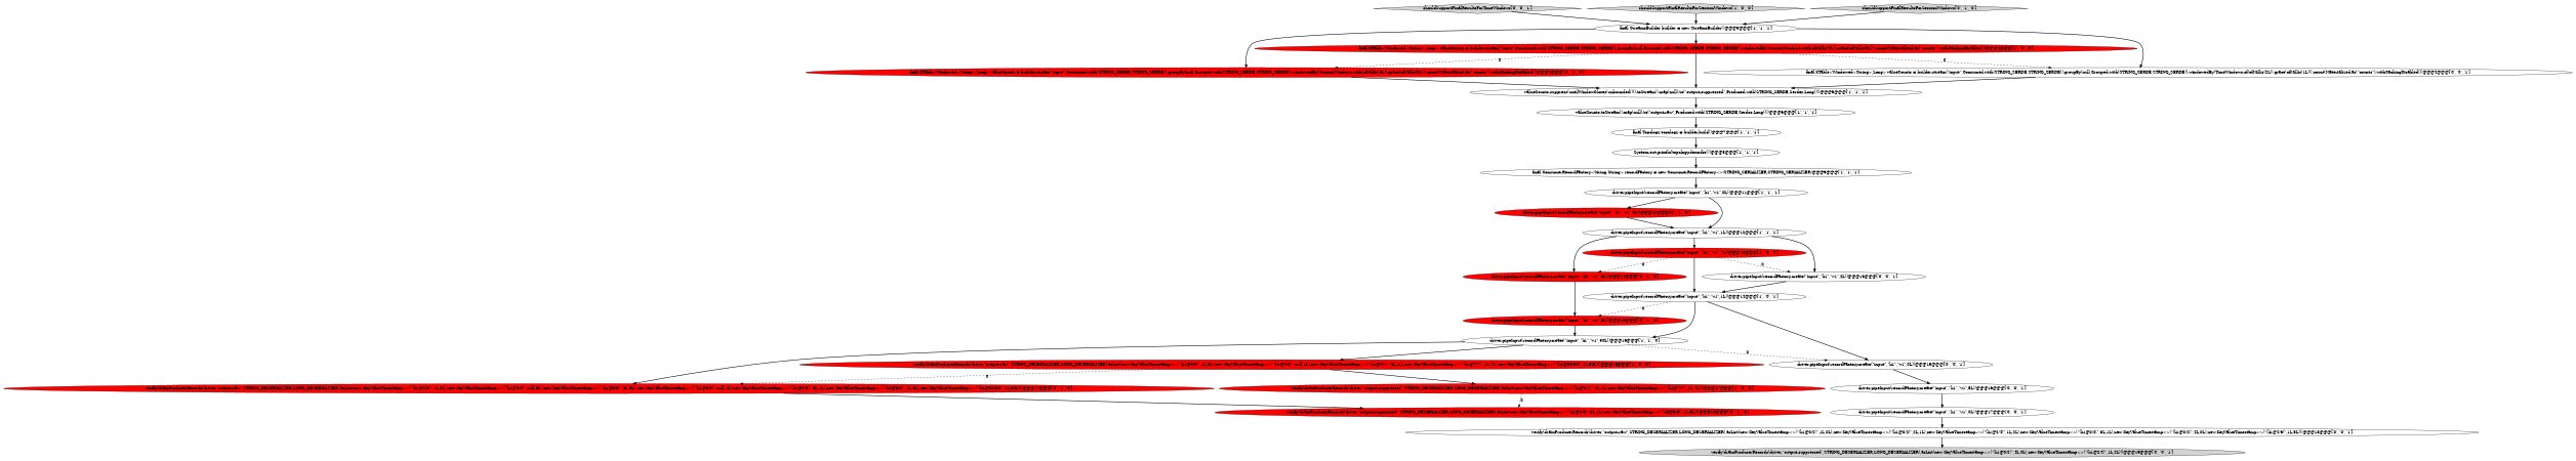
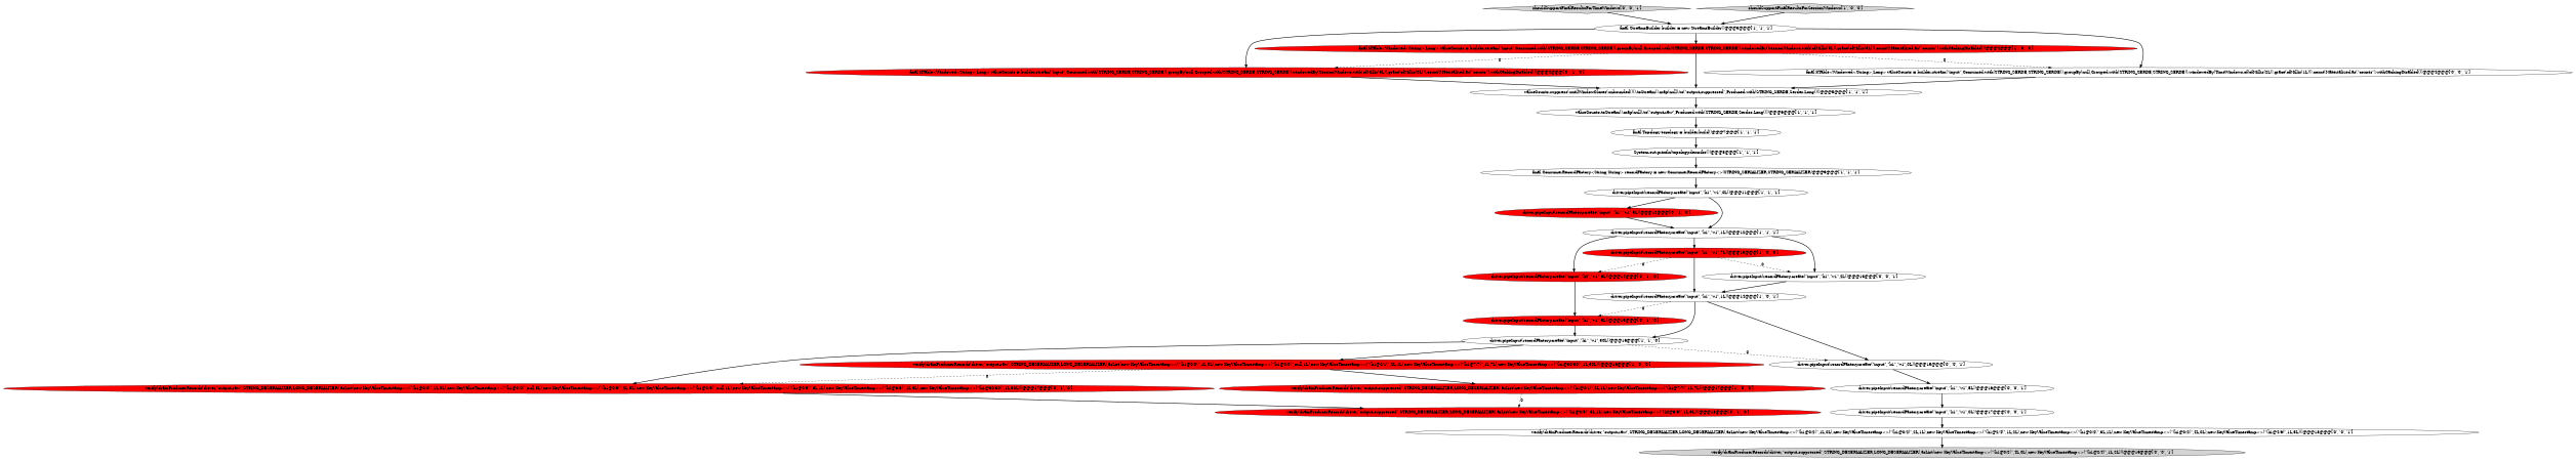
  digraph {
    node [fillcolor=white shape=ellipse style=filled]
    edge [style=bold]
    n1 [fillcolor=red label="final KTable<Windowed<String>,Long> valueCounts = builder.stream(\"input\",Consumed.with(STRING_SERDE,STRING_SERDE)).groupBy(null,Grouped.with(STRING_SERDE,STRING_SERDE)).windowedBy(SessionWindows.with(ofMillis(5L)).grace(ofMillis(5L))).count(Materialized.as(\"counts\").withCachingDisabled())@@@4@@@['1', '0', '0']"]
    n2 [fillcolor=red label="final KTable<Windowed<String>,Long> valueCounts = builder.stream(\"input\",Consumed.with(STRING_SERDE,STRING_SERDE)).groupBy(null,Grouped.with(STRING_SERDE,STRING_SERDE)).windowedBy(SessionWindows.with(ofMillis(5L)).grace(ofMillis(0L))).count(Materialized.as(\"counts\").withCachingDisabled())@@@4@@@['0', '1', '0']"]
    n3 [label="valueCounts.suppress(untilWindowCloses(unbounded())).toStream().map(null).to(\"output-suppressed\",Produced.with(STRING_SERDE,Serdes.Long()))@@@5@@@['1', '1', '1']"]
    n4 [label="final KTable<Windowed<String>,Long> valueCounts = builder.stream(\"input\",Consumed.with(STRING_SERDE,STRING_SERDE)).groupBy(null,Grouped.with(STRING_SERDE,STRING_SERDE)).windowedBy(TimeWindows.of(ofMillis(2L)).grace(ofMillis(1L))).count(Materialized.as(\"counts\").withCachingDisabled())@@@4@@@['0', '0', '1']"]
    n5 [fillcolor=red label="driver.pipeInput(recordFactory.create(\"input\",\"k1\",\"v1\",5L))@@@12@@@['0', '1', '0']"]
    n6 [label="driver.pipeInput(recordFactory.create(\"input\",\"k1\",\"v1\",1L))@@@12@@@['1', '1', '1']"]
    n7 [label="driver.pipeInput(recordFactory.create(\"input\",\"k1\",\"v1\",30L))@@@16@@@['1', '1', '0']"]
    n8 [label="driver.pipeInput(recordFactory.create(\"input\",\"k1\",\"v1\",0L))@@@15@@@['0', '0', '1']"]
    n9 [fillcolor=red label="verify(drainProducerRecords(driver,\"output-raw\",STRING_DESERIALIZER,LONG_DESERIALIZER),asList(new KeyValueTimestamp<>(\"(k1@0/0(\",1L,0L),new KeyValueTimestamp<>(\"(k1@0/0(\",null,1L),new KeyValueTimestamp<>(\"(k1@0/1(\",2L,1L),new KeyValueTimestamp<>(\"(k1@7/7(\",1L,7L),new KeyValueTimestamp<>(\"(k1@30/30(\",1L,30L)))@@@16@@@['1', '0', '0']"]
    n10 [fillcolor=red label="verify(drainProducerRecords(driver,\"output-raw\",STRING_DESERIALIZER,LONG_DESERIALIZER),asList(new KeyValueTimestamp<>(\"(k1@0/0(\",1L,0L),new KeyValueTimestamp<>(\"(k1@0/0(\",null,5L),new KeyValueTimestamp<>(\"(k1@0/5(\",2L,5L),new KeyValueTimestamp<>(\"(k1@0/5(\",null,1L),new KeyValueTimestamp<>(\"(k1@0/5(\",3L,1L),new KeyValueTimestamp<>(\"(k2@6/6(\",1L,6L),new KeyValueTimestamp<>(\"(k1@30/30(\",1L,30L)))@@@17@@@['0', '1', '0']"]
    n11 [label="final ConsumerRecordFactory<String,String> recordFactory = new ConsumerRecordFactory<>(STRING_SERIALIZER,STRING_SERIALIZER)@@@9@@@['1', '1', '1']"]
    n12 [label="driver.pipeInput(recordFactory.create(\"input\",\"k1\",\"v1\",0L))@@@11@@@['1', '1', '1']"]
    n13 [label="driver.pipeInput(recordFactory.create(\"input\",\"k1\",\"v1\",5L))@@@16@@@['0', '0', '1']"]
    n14 [fillcolor=red label="verify(drainProducerRecords(driver,\"output-suppressed\",STRING_DESERIALIZER,LONG_DESERIALIZER),asList(new KeyValueTimestamp<>(\"(k1@0/1(\",2L,1L),new KeyValueTimestamp<>(\"(k1@7/7(\",1L,7L)))@@@17@@@['1', '0', '0']"]
    n15 [label="valueCounts.toStream().map(null).to(\"output-raw\",Produced.with(STRING_SERDE,Serdes.Long()))@@@6@@@['1', '1', '1']"]
    n16 [label="final Topology topology = builder.build()@@@7@@@['1', '1', '1']"]
    n17 [label="System.out.println(topology.describe())@@@8@@@['1', '1', '1']"]
    n18 [fillcolor=lightgray label="shouldSupportFinalResultsForTimeWindows['0', '0', '1']" shape=diamond]
    n19 [label="final StreamsBuilder builder = new StreamsBuilder()@@@3@@@['1', '1', '1']"]
    n20 [fillcolor=red label="driver.pipeInput(recordFactory.create(\"input\",\"k1\",\"v1\",5L))@@@15@@@['0', '1', '0']"]
    n21 [fillcolor=red label="driver.pipeInput(recordFactory.create(\"input\",\"k2\",\"v1\",6L))@@@14@@@['0', '1', '0']"]
    n22 [label="driver.pipeInput(recordFactory.create(\"input\",\"k1\",\"v1\",0L))@@@17@@@['0', '0', '1']"]
    n23 [label="verify(drainProducerRecords(driver,\"output-raw\",STRING_DESERIALIZER,LONG_DESERIALIZER),asList(new KeyValueTimestamp<>(\"(k1@0/2(\",1L,0L),new KeyValueTimestamp<>(\"(k1@0/2(\",2L,1L),new KeyValueTimestamp<>(\"(k1@2/4(\",1L,2L),new KeyValueTimestamp<>(\"(k1@0/2(\",3L,1L),new KeyValueTimestamp<>(\"(k1@0/2(\",4L,0L),new KeyValueTimestamp<>(\"(k1@4/6(\",1L,5L)))@@@18@@@['0', '0', '1']"]
    n24 [fillcolor=lightgray label="verify(drainProducerRecords(driver,\"output-suppressed\",STRING_DESERIALIZER,LONG_DESERIALIZER),asList(new KeyValueTimestamp<>(\"(k1@0/2(\",4L,0L),new KeyValueTimestamp<>(\"(k1@2/4(\",1L,2L)))@@@19@@@['0', '0', '1']"]
    n25 [fillcolor=lightgray label="shouldSupportFinalResultsForSessionWindows['1', '0', '0']" shape=diamond]
    n26 [fillcolor=red label="verify(drainProducerRecords(driver,\"output-suppressed\",STRING_DESERIALIZER,LONG_DESERIALIZER),asList(new KeyValueTimestamp<>(\"(k1@0/5(\",3L,1L),new KeyValueTimestamp<>(\"(k2@6/6(\",1L,6L)))@@@18@@@['0', '1', '0']"]
    n27 [label="driver.pipeInput(recordFactory.create(\"input\",\"k1\",\"v1\",1L))@@@14@@@['1', '0', '1']"]
-   n28 [fillcolor=lightgray label="shouldSupportFinalResultsForSessionWindows['0', '1', '0']" shape=diamond]
    n29 [fillcolor=red label="driver.pipeInput(recordFactory.create(\"input\",\"k1\",\"v1\",7L))@@@13@@@['1', '0', '0']"]
    n30 [label="driver.pipeInput(recordFactory.create(\"input\",\"k1\",\"v1\",2L))@@@13@@@['0', '0', '1']"]
    n1 -> n2 [label=0 style=dashed]
    n1 -> n3
    n1 -> n4 [label=0 style=dashed]
    n2 -> n3
    n3 -> n15
    n4 -> n3
    n5 -> n6
    n6 -> n21
    n6 -> n29
    n6 -> n30
    n7 -> n8 [label=0 style=dashed]
    n7 -> n9
    n7 -> n10
    n8 -> n13
    n9 -> n10 [label=0 style=dashed]
    n9 -> n14
    n10 -> n26
    n11 -> n12
    n12 -> n5
    n12 -> n6
    n13 -> n22
    n14 -> n26 [label=0 style=dashed]
    n15 -> n16
    n16 -> n17
    n17 -> n11
    n18 -> n19
    n19 -> n1
    n19 -> n2
    n19 -> n4
    n20 -> n7
    n21 -> n20
    n22 -> n23
    n23 -> n24
    n25 -> n19
    n27 -> n7
    n27 -> n8
    n27 -> n20 [label=0 style=dashed]
-   n28 -> n19
    n29 -> n21 [label=0 style=dashed]
    n29 -> n27
    n29 -> n30 [label=0 style=dashed]
    n30 -> n27
  }
